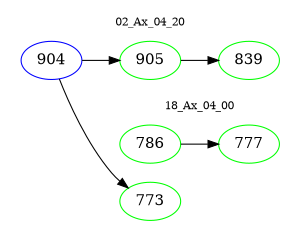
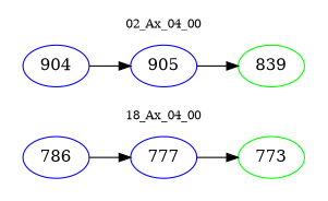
  digraph {
    rankdir=LR
    node [color=green]
    edge [color=black]
-   n1 [label=786]
-   n2 [label=777]
+   n1 [color=blue label=786]
+   n2 [color=blue label=777]
    n3 [label=773]
    n4 [color=blue label=904]
-   n5 [label=905]
+   n5 [color=blue label=905]
    n6 [label=839]
    subgraph cluster_1 {
      color=white
      fontsize=10
      label="18_Ax_04_00"
      n1
      n2
      n3
    }
    subgraph cluster_2 {
      color=white
      fontsize=10
-     label="02_Ax_04_20"
+     label="02_Ax_04_00"
      n4
      n5
      n6
    }
    n1 -> n2
-   n4 -> n3
+   n2 -> n3
    n4 -> n5
    n5 -> n6
  }
